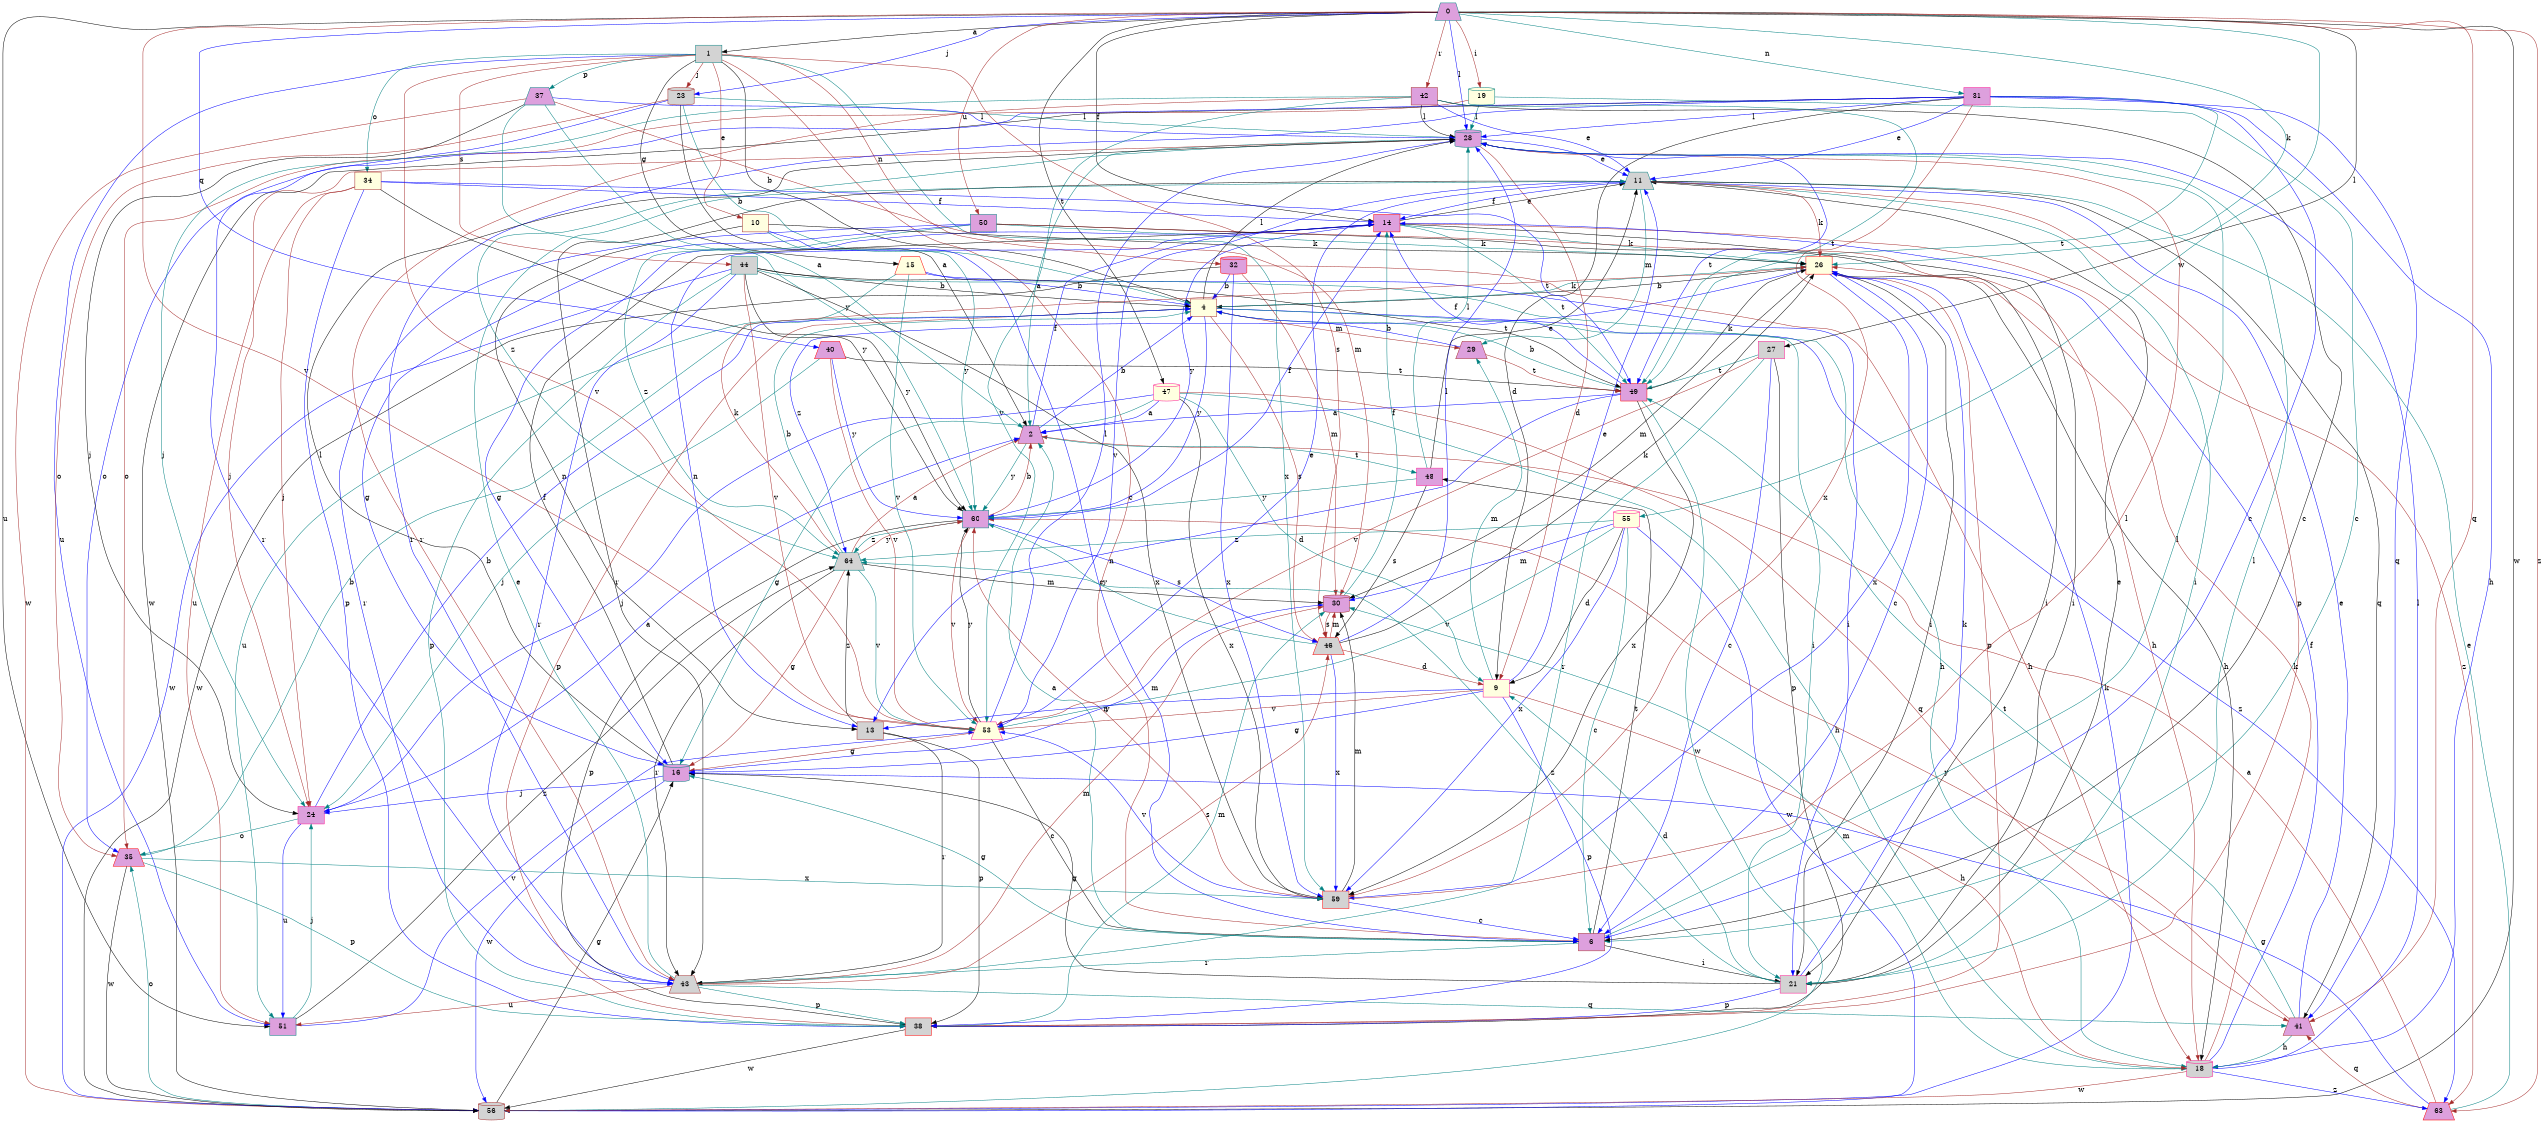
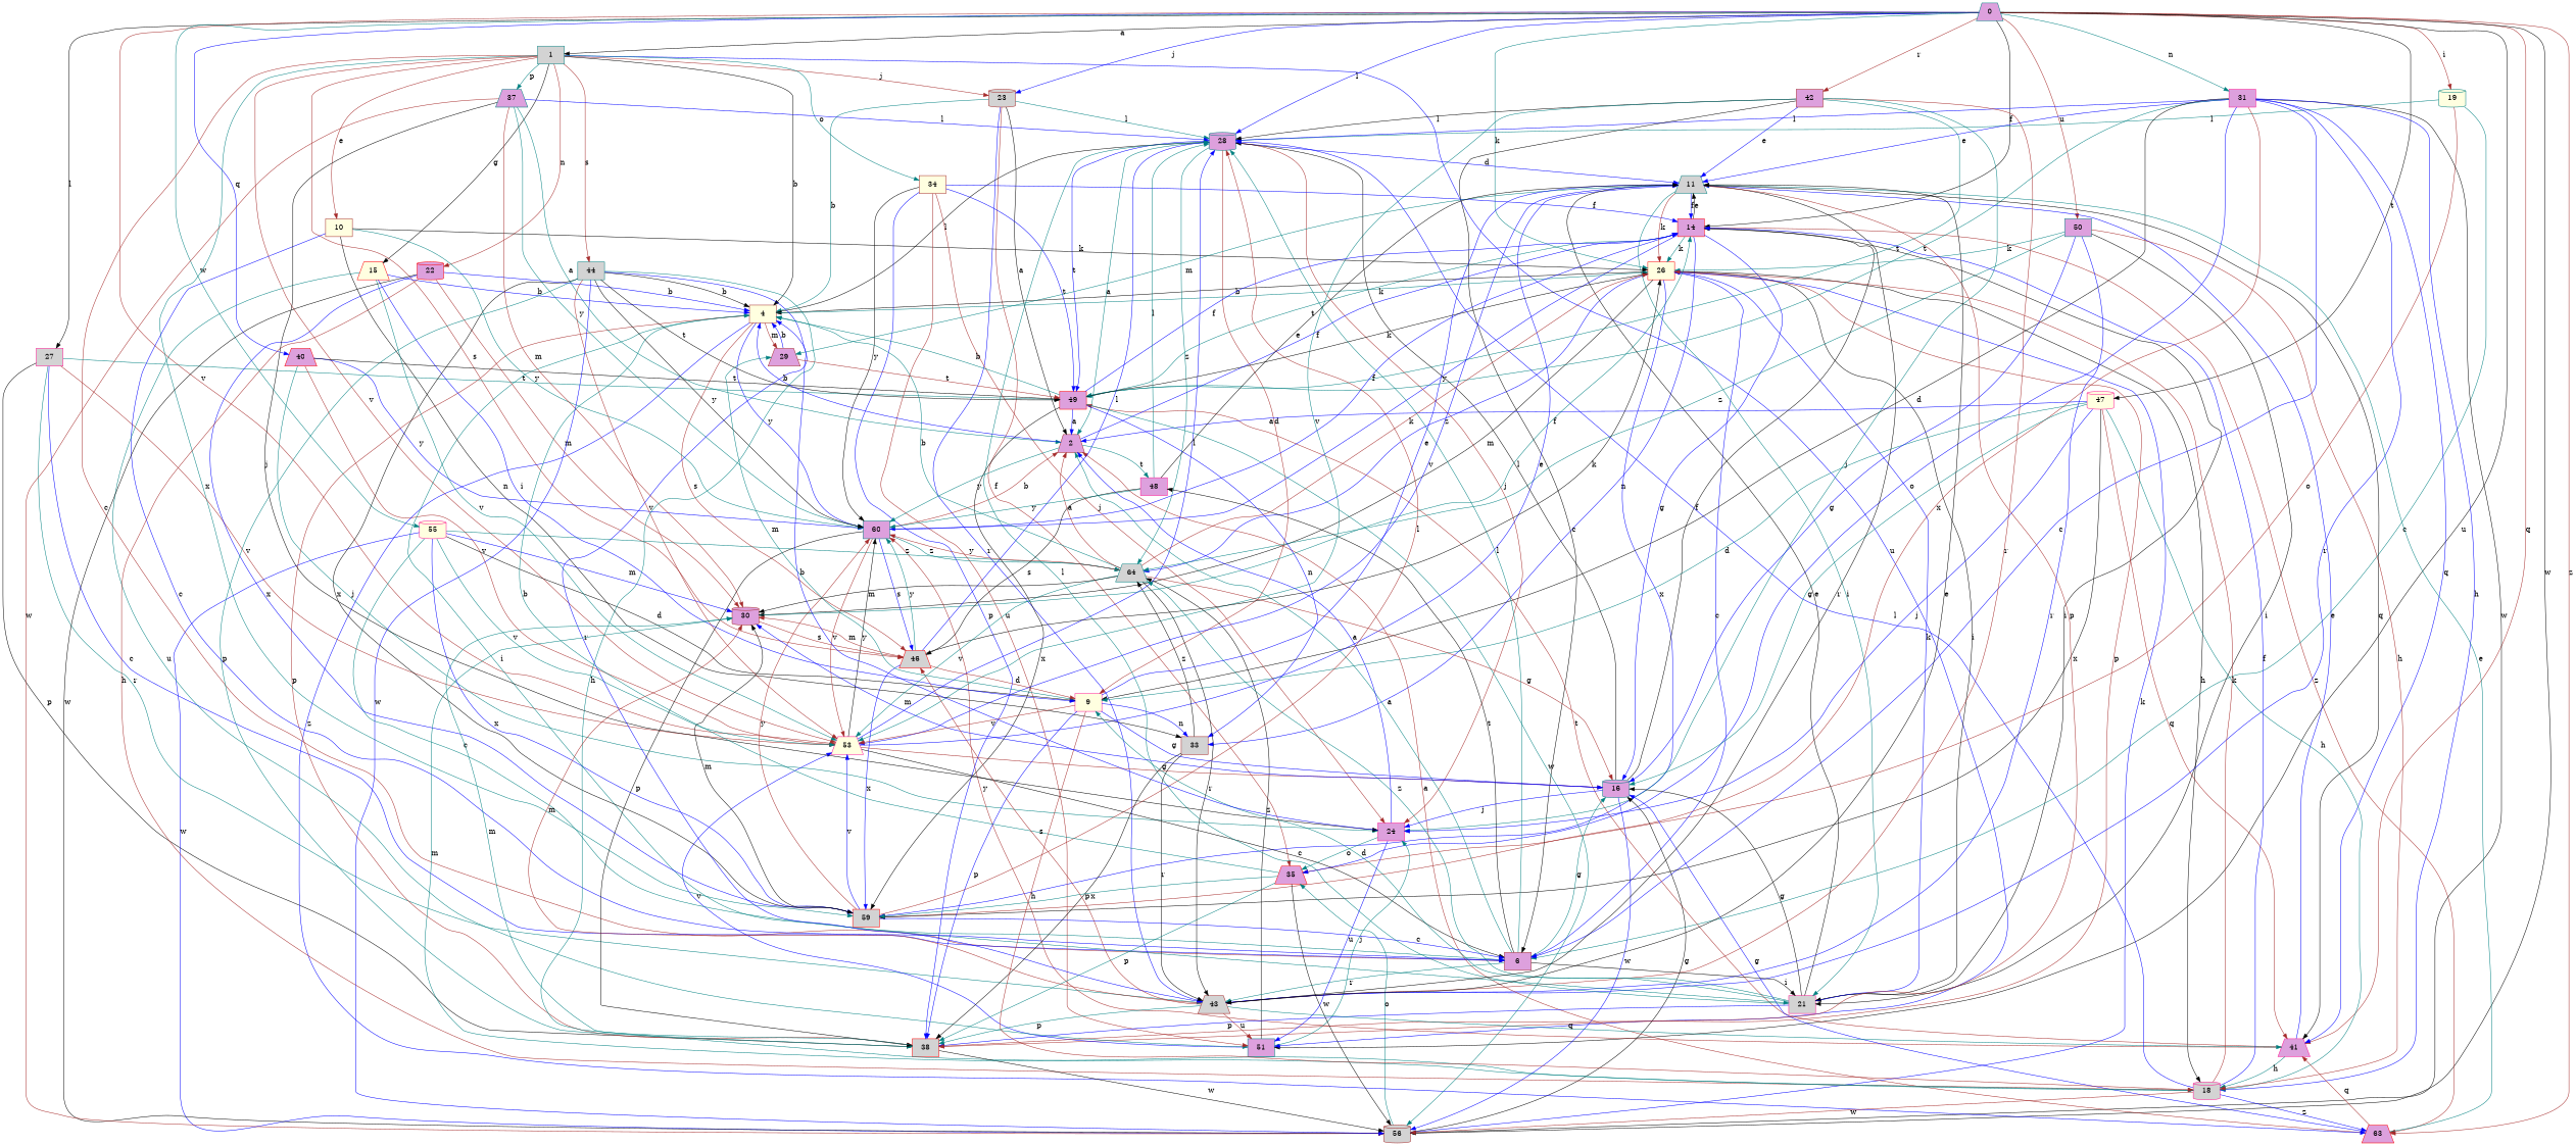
  strict digraph {
    node [color=brown fillcolor=plum shape=box style=filled]
    edge [color=blue]
    0 [color=teal shape=trapezium]
    1 [color=teal fillcolor=lightgrey]
    14 [color=red]
    19 [color=teal fillcolor=lightyellow shape=cylinder]
    23 [fillcolor=lightgrey shape=cylinder]
    26 [color=red fillcolor=lightyellow]
    27 [color=deeppink fillcolor=lightgrey]
    28 [color=teal shape=cylinder]
    31 [color=deeppink]
    40 [color=red shape=trapezium]
-   41 [shape=trapezium]
+   41 [color=deeppink shape=trapezium]
    42
    47 [color=deeppink fillcolor=lightyellow shape=cylinder]
    50 [color=teal]
    51 [color=teal]
    53 [color=deeppink fillcolor=lightyellow shape=trapezium]
    55 [color=deeppink fillcolor=lightyellow shape=cylinder]
    56 [fillcolor=lightgrey shape=cylinder]
    63 [color=red shape=trapezium]
    4 [fillcolor=lightyellow]
    6
    10 [fillcolor=lightyellow]
    15 [color=red fillcolor=lightyellow shape=trapezium]
-   32 [color=red shape=cylinder]
+   32 [color=red shape=cylinder label=22]
    34 [fillcolor=lightyellow]
    37 [color=teal shape=trapezium]
    44 [color=teal fillcolor=lightgrey]
    46 [color=red fillcolor=lightgrey shape=trapezium]
    59 [color=red fillcolor=lightgrey]
    60 [color=teal]
    21 [color=deeppink fillcolor=lightgrey]
    16 [color=teal shape=cylinder]
    11 [color=teal fillcolor=lightgrey shape=trapezium]
-   33 [fillcolor=lightgrey label=13]
+   33 [fillcolor=lightgrey]
    49 [color=red]
    35 [color=red shape=trapezium]
    2 [shape=trapezium]
    43 [fillcolor=lightgrey shape=trapezium]
    38 [color=red fillcolor=lightgrey]
    18 [color=deeppink fillcolor=lightgrey shape=cylinder]
    30 [shape=cylinder]
    64 [color=teal fillcolor=lightgrey shape=trapezium]
    9 [color=deeppink fillcolor=lightyellow]
    24 [color=deeppink]
    29 [shape=trapezium]
    48 [color=deeppink]
    0 -> 1 [color=black label=a]
    0 -> 14 [color=black label=f]
    0 -> 19 [color=brown label=i]
    0 -> 23 [label=j]
    0 -> 26 [color=teal label=k]
    0 -> 27 [color=black label=l]
    0 -> 28 [label=l]
    0 -> 31 [color=teal label=n]
    0 -> 40 [label=q]
    0 -> 41 [color=brown label=q]
    0 -> 42 [color=brown label=r]
    0 -> 47 [color=black label=t]
    0 -> 50 [color=brown label=u]
    0 -> 51 [color=black label=u]
    0 -> 53 [color=brown label=v]
    0 -> 55 [color=teal label=w]
    0 -> 56 [color=black label=w]
    0 -> 63 [color=brown label=z]
    1 -> 23 [color=brown label=j]
    1 -> 51 [label=u]
    1 -> 53 [color=brown label=v]
    1 -> 4 [color=black label=b]
    1 -> 6 [color=brown label=c]
    1 -> 10 [color=brown label=e]
    1 -> 15 [color=black label=g]
    1 -> 32 [color=brown label=n]
    1 -> 34 [color=teal label=o]
    1 -> 37 [color=teal label=p]
    1 -> 44 [color=brown label=s]
    1 -> 46 [color=brown label=s]
    1 -> 59 [color=teal label=x]
    14 -> 26 [color=teal label=k]
    14 -> 63 [color=brown label=z]
    14 -> 60 [label=y]
    14 -> 21 [color=black label=i]
    14 -> 16 [label=g]
    14 -> 11 [color=black label=e]
    14 -> 33 [label=n]
    14 -> 49 [color=teal label=t]
    19 -> 28 [color=teal label=l]
    19 -> 6 [color=teal label=c]
    19 -> 35 [color=brown label=o]
    23 -> 28 [color=teal label=l]
    23 -> 4 [color=teal label=b]
-   23 -> 35 [color=brown label=o]
+   23 -> 35 [color=brown label=f]
    23 -> 2 [color=black label=a]
    23 -> 43 [label=r]
    26 -> 4 [color=black label=b]
    26 -> 6 [label=c]
    26 -> 59 [label=x]
    26 -> 21 [color=black label=i]
    26 -> 38 [color=brown label=p]
    26 -> 18 [color=black label=h]
    26 -> 30 [color=black label=m]
    26 -> 64 [label=z]
    27 -> 53 [color=brown label=v]
    27 -> 6 [label=c]
    27 -> 49 [color=teal label=t]
    27 -> 43 [color=teal label=r]
    27 -> 38 [color=black label=p]
-   28 -> 11 [label=e]
+   28 -> 11 [label=d]
    28 -> 49 [label=t]
    28 -> 2 [color=teal label=a]
    28 -> 64 [color=teal label=z]
    28 -> 9 [color=brown label=d]
    28 -> 24 [color=brown label=j]
    31 -> 28 [label=l]
    31 -> 41 [label=q]
    31 -> 56 [color=black label=w]
    31 -> 6 [label=c]
    31 -> 59 [color=brown label=x]
    31 -> 11 [label=e]
    31 -> 49 [color=teal label=t]
    31 -> 35 [label=o]
    31 -> 43 [label=r]
    31 -> 18 [label=h]
    31 -> 9 [color=black label=d]
    40 -> 53 [color=brown label=v]
    40 -> 60 [label=y]
    40 -> 49 [color=black label=t]
    40 -> 24 [color=teal label=j]
    41 -> 60 [color=brown label=y]
    41 -> 11 [label=e]
-   41 -> 49 [color=teal label=t]
+   41 -> 49 [color=brown label=t]
    41 -> 18 [color=teal label=h]
    42 -> 28 [color=black label=l]
    42 -> 53 [color=teal label=v]
    42 -> 6 [color=black label=c]
    42 -> 11 [label=e]
    42 -> 49 [color=teal label=t]
    42 -> 43 [color=brown label=r]
    42 -> 24 [color=teal label=j]
    47 -> 41 [color=brown label=q]
    47 -> 59 [color=black label=x]
    47 -> 16 [color=teal label=g]
    47 -> 2 [label=a]
    47 -> 18 [color=teal label=h]
    47 -> 9 [color=teal label=d]
    47 -> 24 [label=j]
    50 -> 26 [color=teal label=k]
    50 -> 21 [color=black label=i]
    50 -> 16 [label=g]
    50 -> 43 [label=r]
    50 -> 18 [color=brown label=h]
    50 -> 64 [color=teal label=z]
    51 -> 53 [label=v]
    51 -> 64 [color=black label=z]
    51 -> 24 [color=teal label=j]
    53 -> 28 [label=l]
    53 -> 6 [color=black label=c]
    53 -> 60 [color=black label=y]
    53 -> 16 [color=brown label=g]
    53 -> 11 [label=e]
    55 -> 53 [color=teal label=v]
    55 -> 56 [label=w]
    55 -> 6 [color=teal label=c]
    55 -> 59 [label=x]
    55 -> 30 [label=m]
    55 -> 64 [color=teal label=z]
    55 -> 9 [color=black label=d]
    56 -> 26 [label=k]
    56 -> 16 [color=black label=g]
    56 -> 35 [color=teal label=o]
    63 -> 41 [color=brown label=q]
    63 -> 16 [label=g]
    63 -> 11 [color=teal label=e]
    63 -> 2 [color=brown label=a]
    4 -> 26 [color=teal label=k]
    4 -> 28 [color=black label=l]
    4 -> 63 [label=z]
    4 -> 46 [color=brown label=s]
    4 -> 60 [label=y]
    4 -> 21 [color=teal label=i]
    4 -> 38 [color=brown label=p]
    4 -> 29 [color=brown label=m]
    6 -> 28 [color=teal label=l]
    6 -> 21 [color=black label=i]
    6 -> 16 [color=teal label=g]
    6 -> 2 [color=teal label=a]
    6 -> 43 [color=teal label=r]
    6 -> 48 [color=black label=t]
    10 -> 26 [color=black label=k]
    10 -> 6 [label=c]
    10 -> 60 [color=teal label=y]
    10 -> 33 [color=black label=n]
    15 -> 51 [color=teal label=u]
    15 -> 53 [color=teal label=v]
    15 -> 4 [label=b]
-   15 -> 21 [label=i]
+   15 -> 9 [label=i]
    32 -> 56 [color=black label=w]
    32 -> 4 [label=b]
    32 -> 59 [label=x]
    32 -> 18 [color=brown label=h]
    32 -> 30 [color=brown label=m]
    34 -> 14 [label=f]
    34 -> 51 [color=brown label=u]
    34 -> 60 [color=black label=y]
    34 -> 49 [label=t]
    34 -> 38 [label=p]
    34 -> 24 [color=brown label=j]
    37 -> 28 [label=l]
    37 -> 56 [color=brown label=w]
    37 -> 60 [color=teal label=y]
    37 -> 2 [color=teal label=a]
    37 -> 30 [color=brown label=m]
    37 -> 24 [color=black label=j]
    44 -> 53 [color=brown label=v]
    44 -> 56 [label=w]
    44 -> 4 [color=black label=b]
    44 -> 59 [color=black label=x]
    44 -> 60 [color=black label=y]
    44 -> 49 [color=black label=t]
    44 -> 43 [label=r]
    44 -> 38 [color=teal label=p]
    44 -> 18 [color=teal label=h]
    46 -> 26 [color=black label=k]
    46 -> 28 [label=l]
    46 -> 59 [label=x]
    46 -> 60 [color=teal label=y]
    46 -> 30 [color=brown label=m]
    46 -> 9 [color=brown label=d]
    59 -> 28 [color=brown label=l]
    59 -> 53 [label=v]
    59 -> 6 [label=c]
    59 -> 60 [color=brown label=y]
    59 -> 30 [color=black label=m]
    60 -> 14 [label=f]
    60 -> 53 [color=brown label=v]
    60 -> 46 [label=s]
    60 -> 2 [color=brown label=b]
    60 -> 38 [color=black label=p]
    60 -> 64 [color=teal label=z]
    21 -> 26 [label=k]
    21 -> 28 [color=teal label=l]
    21 -> 16 [color=black label=g]
    21 -> 11 [color=black label=e]
    21 -> 38 [label=p]
    21 -> 64 [color=teal label=z]
    21 -> 9 [color=teal label=d]
    16 -> 14 [color=black label=f]
    16 -> 28 [color=black label=l]
    16 -> 56 [label=w]
    16 -> 30 [label=m]
    16 -> 24 [label=j]
    11 -> 14 [label=f]
    11 -> 26 [color=brown label=k]
    11 -> 41 [color=black label=q]
    11 -> 53 [label=v]
    11 -> 21 [color=teal label=i]
    11 -> 43 [color=black label=r]
    11 -> 38 [color=brown label=p]
    11 -> 29 [color=teal label=m]
    33 -> 43 [color=black label=r]
    33 -> 38 [color=black label=p]
    33 -> 64 [color=black label=z]
    49 -> 14 [label=f]
    49 -> 26 [color=black label=k]
    49 -> 56 [color=teal label=w]
    49 -> 4 [color=teal label=b]
    49 -> 59 [color=black label=x]
    49 -> 33 [label=n]
    49 -> 2 [label=a]
    35 -> 56 [color=black label=w]
    35 -> 4 [color=teal label=b]
    35 -> 59 [color=teal label=x]
    35 -> 38 [color=teal label=p]
    2 -> 14 [label=f]
    2 -> 4 [label=b]
    2 -> 60 [color=teal label=y]
    2 -> 48 [color=teal label=t]
    43 -> 41 [color=teal label=q]
    43 -> 51 [color=brown label=u]
    43 -> 46 [color=brown label=s]
-   43 -> 11 [color=teal label=e]
+   43 -> 11 [color=black label=e]
    43 -> 38 [color=teal label=p]
    43 -> 30 [color=brown label=m]
    38 -> 56 [color=black label=w]
    38 -> 30 [color=teal label=m]
    18 -> 14 [label=f]
    18 -> 26 [color=brown label=k]
    18 -> 28 [label=l]
    18 -> 56 [color=brown label=w]
    18 -> 63 [label=z]
    18 -> 30 [color=teal label=m]
    30 -> 14 [color=teal label=f]
    30 -> 46 [color=brown label=s]
    64 -> 26 [color=brown label=k]
    64 -> 53 [color=teal label=v]
    64 -> 4 [color=teal label=b]
    64 -> 60 [color=brown label=y]
    64 -> 16 [color=brown label=g]
    64 -> 2 [color=brown label=a]
    64 -> 43 [color=black label=r]
    64 -> 30 [color=black label=m]
    9 -> 53 [color=brown label=v]
    9 -> 16 [label=g]
    9 -> 11 [label=e]
    9 -> 33 [label=n]
    9 -> 38 [label=p]
    9 -> 18 [color=brown label=h]
    9 -> 29 [color=teal label=m]
    24 -> 51 [label=u]
    24 -> 4 [label=b]
    24 -> 35 [color=teal label=o]
    24 -> 2 [label=a]
    29 -> 4 [label=b]
    29 -> 49 [color=brown label=t]
    48 -> 28 [color=teal label=l]
    48 -> 46 [color=black label=s]
    48 -> 60 [color=teal label=y]
    48 -> 11 [color=black label=e]
  }
